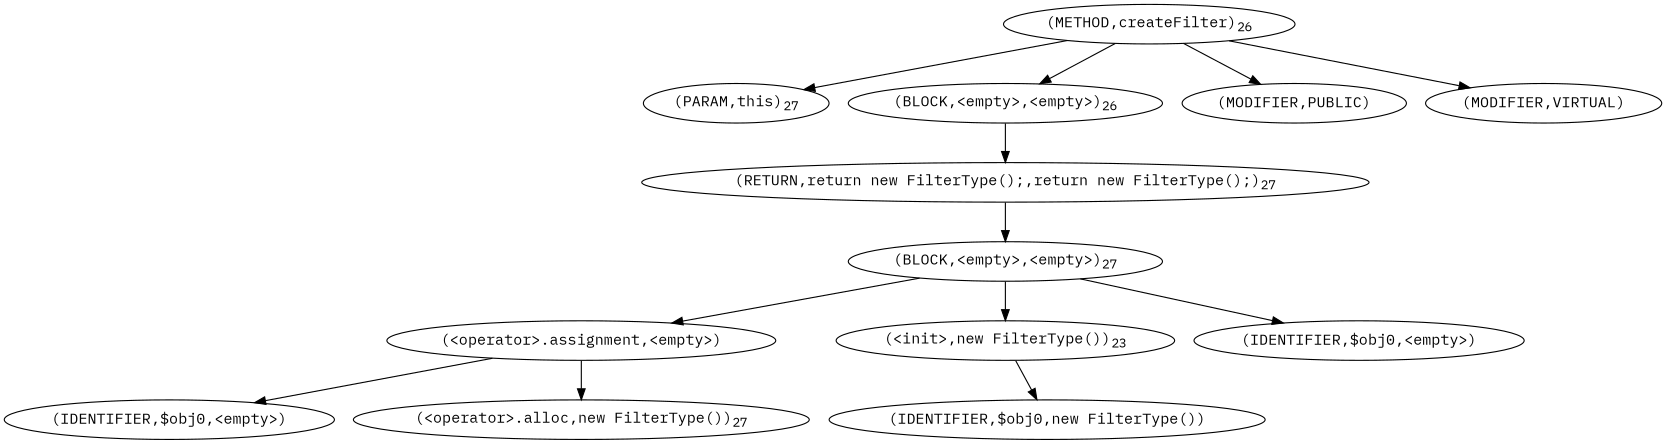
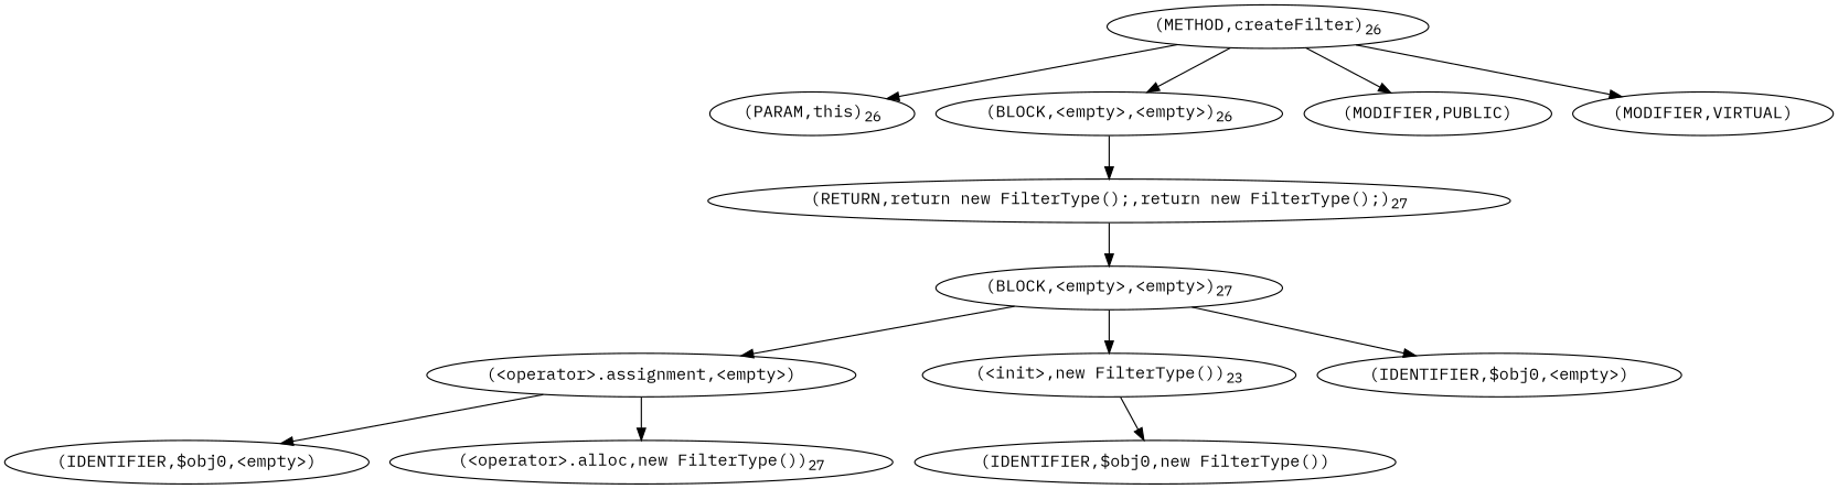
  digraph {
    fontname="IBM Plex Mono"
    node [fontname="IBM Plex Mono"]
    edge [fontname="IBM Plex Mono"]
    n1 [label=<(METHOD,createFilter)<SUB>26</SUB>>]
-   n2 [label=<(PARAM,this)<SUB>27</SUB>>]
+   n2 [label=<(PARAM,this)<SUB>26</SUB>>]
    n3 [label=<(BLOCK,&lt;empty&gt;,&lt;empty&gt;)<SUB>26</SUB>>]
    n4 [label=<(MODIFIER,PUBLIC)>]
    n5 [label=<(MODIFIER,VIRTUAL)>]
    n6 [label=<(RETURN,return new FilterType();,return new FilterType();)<SUB>27</SUB>>]
    n7 [label=<(BLOCK,&lt;empty&gt;,&lt;empty&gt;)<SUB>27</SUB>>]
    n8 [label=<(&lt;operator&gt;.assignment,&lt;empty&gt;)>]
    n9 [label=<(&lt;init&gt;,new FilterType())<SUB>23</SUB>>]
    n10 [label=<(IDENTIFIER,$obj0,&lt;empty&gt;)>]
    n11 [label=<(IDENTIFIER,$obj0,&lt;empty&gt;)>]
    n12 [label=<(&lt;operator&gt;.alloc,new FilterType())<SUB>27</SUB>>]
    n13 [label=<(IDENTIFIER,$obj0,new FilterType())>]
    n1 -> n2
    n1 -> n3
    n1 -> n4
    n1 -> n5
    n3 -> n6
    n6 -> n7
    n7 -> n8
    n7 -> n9
    n7 -> n10
    n8 -> n11
    n8 -> n12
    n9 -> n13
  }
